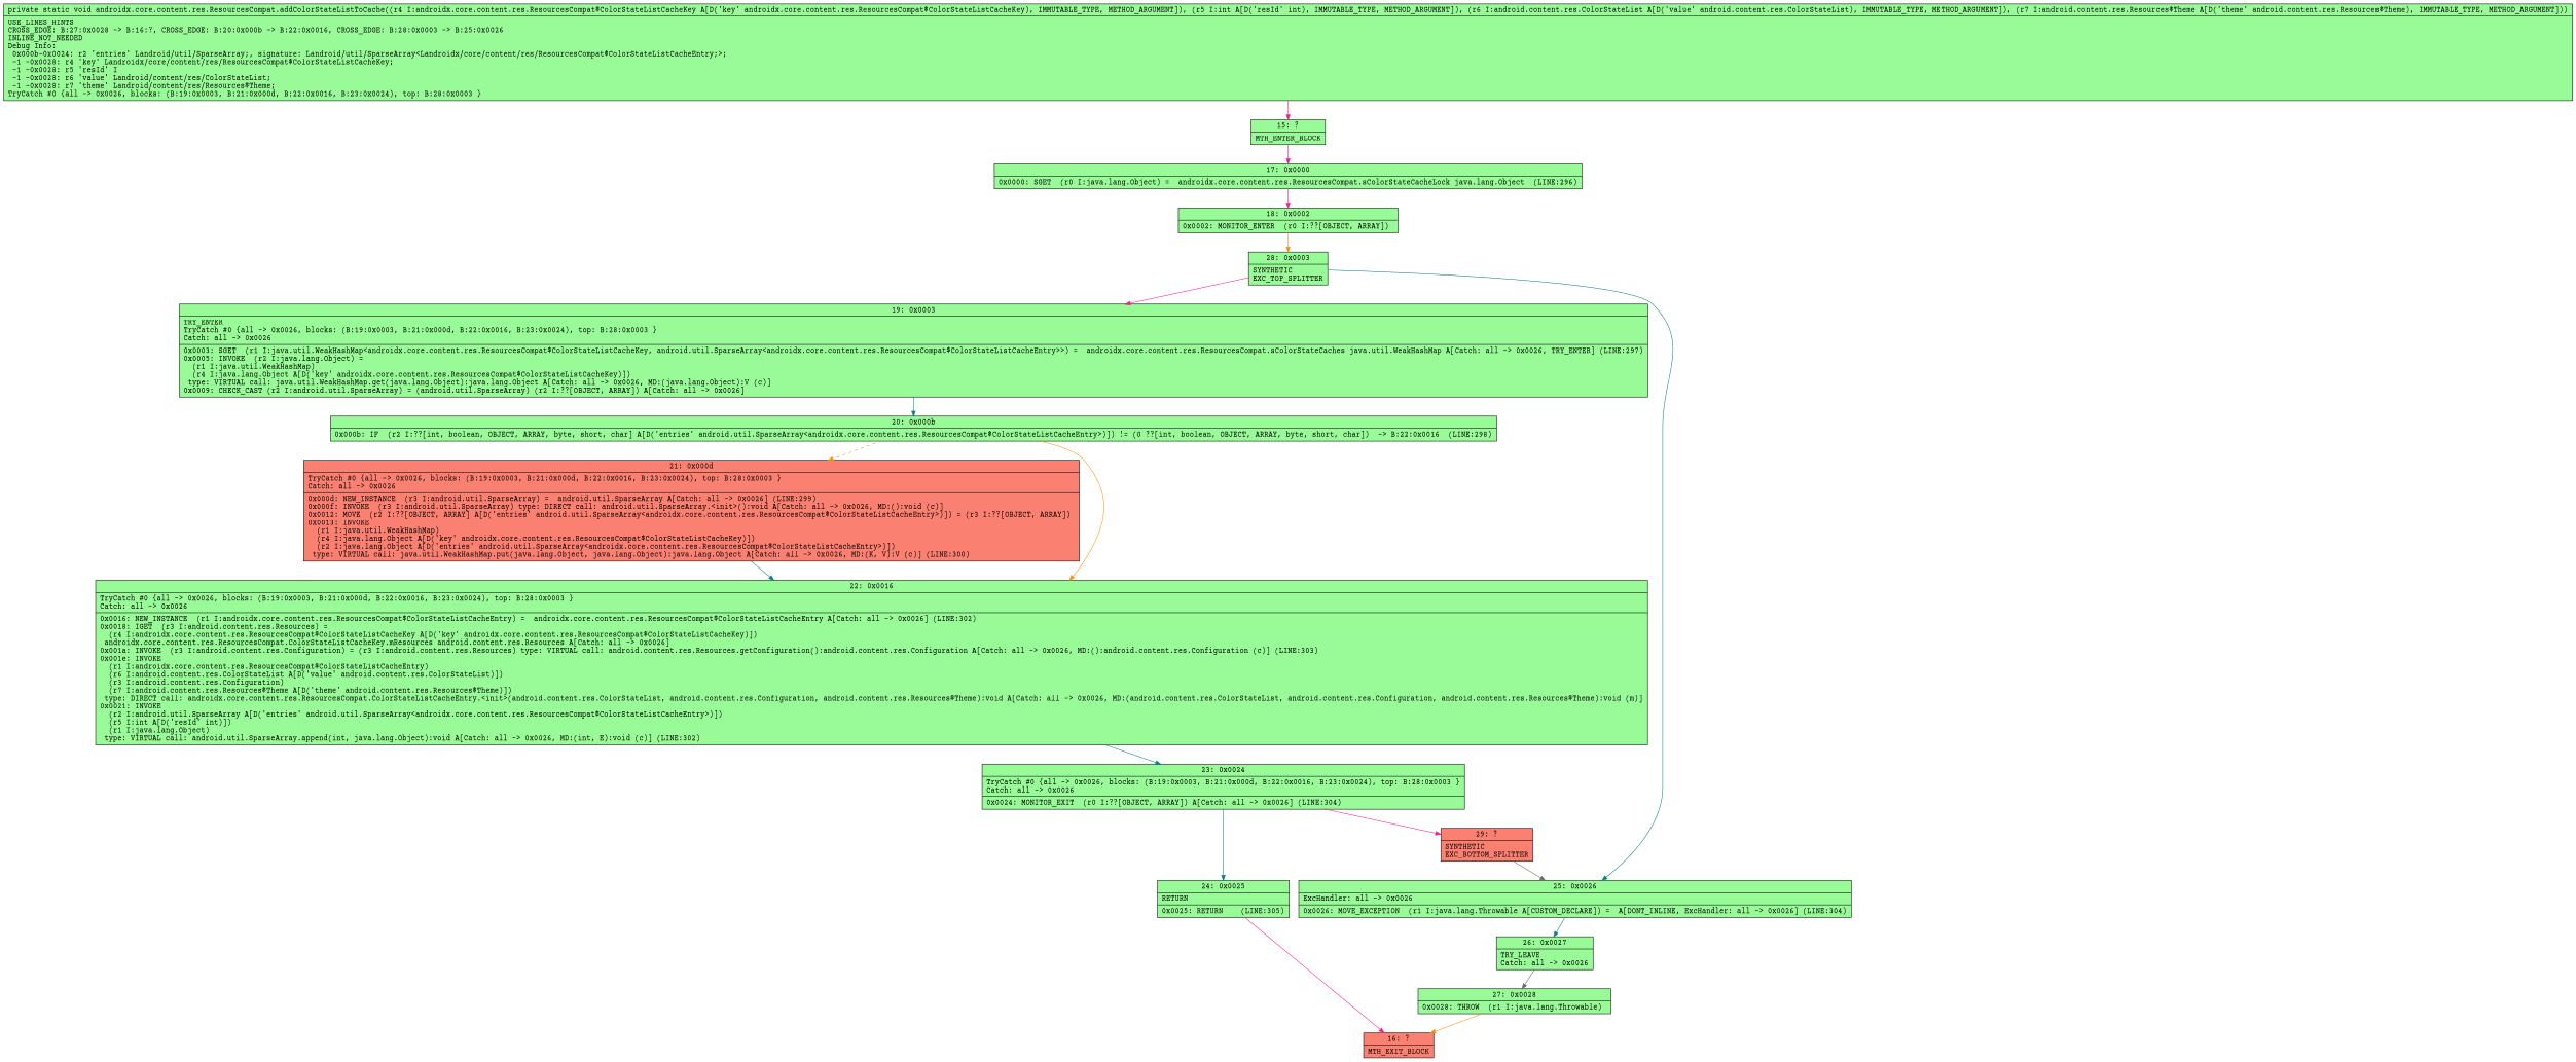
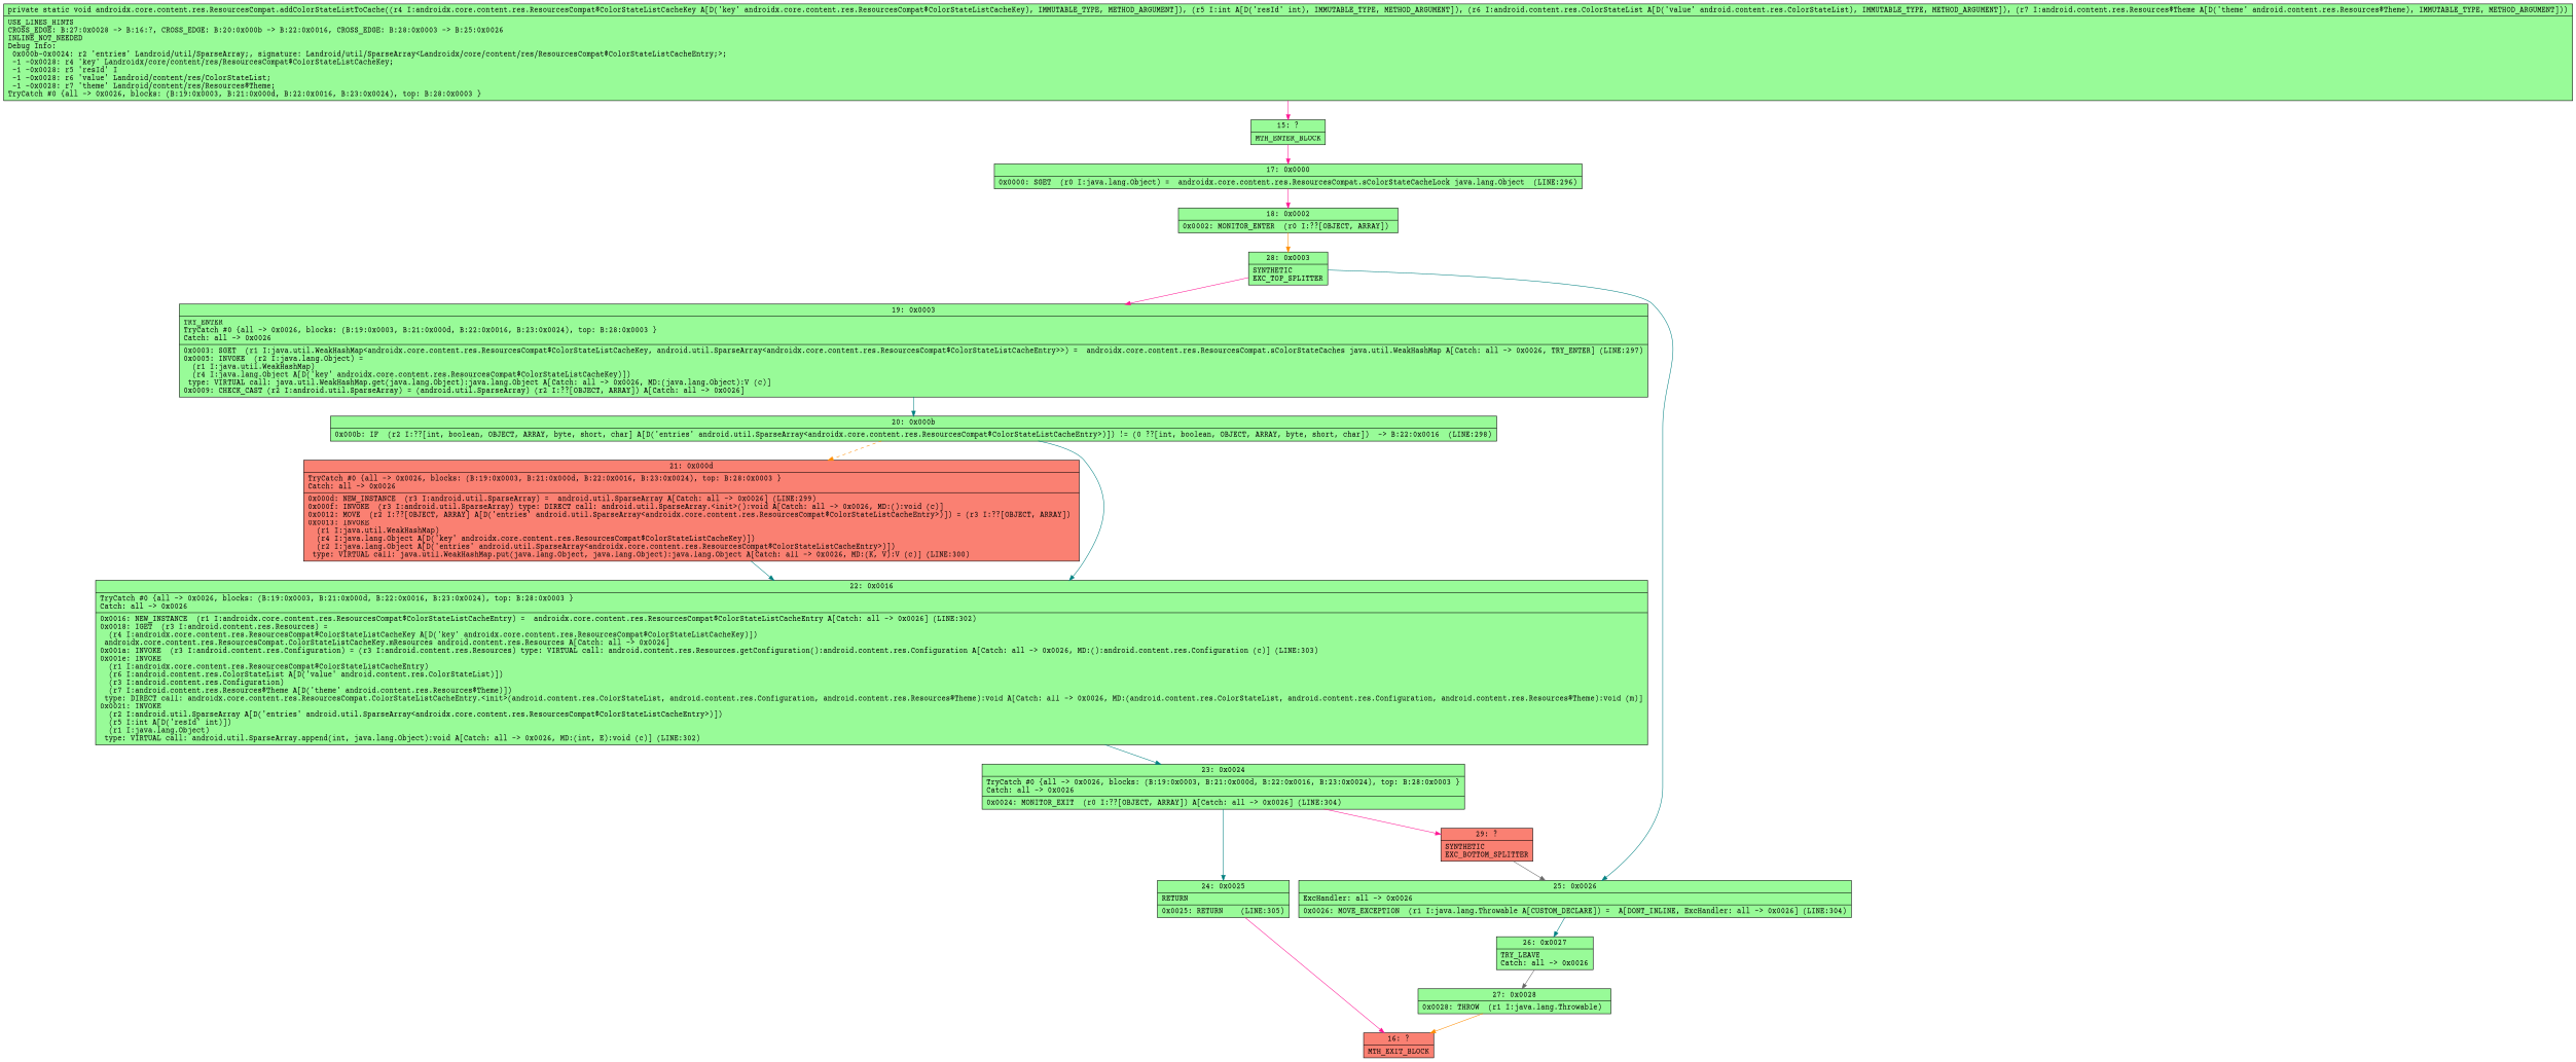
  digraph {
    fontname="Courier Prime"
    node [fillcolor=palegreen fontname="Courier Prime" shape=record style=filled]
    edge [color=teal fontname="Courier Prime"]
    n1 [label="{15\:\ ?|MTH_ENTER_BLOCK\l}"]
    n2 [label="{17\:\ 0x0000|0x0000: SGET  (r0 I:java.lang.Object) =  androidx.core.content.res.ResourcesCompat.sColorStateCacheLock java.lang.Object  (LINE:296)\l}"]
    n3 [label="{18\:\ 0x0002|0x0002: MONITOR_ENTER  (r0 I:??[OBJECT, ARRAY]) \l}"]
    n4 [label="{28\:\ 0x0003|SYNTHETIC\lEXC_TOP_SPLITTER\l}"]
    n5 [label="{19\:\ 0x0003|TRY_ENTER\lTryCatch #0 \{all \-\> 0x0026, blocks: (B:19:0x0003, B:21:0x000d, B:22:0x0016, B:23:0x0024), top: B:28:0x0003 \}\lCatch: all \-\> 0x0026\l|0x0003: SGET  (r1 I:java.util.WeakHashMap\<androidx.core.content.res.ResourcesCompat$ColorStateListCacheKey, android.util.SparseArray\<androidx.core.content.res.ResourcesCompat$ColorStateListCacheEntry\>\>) =  androidx.core.content.res.ResourcesCompat.sColorStateCaches java.util.WeakHashMap A[Catch: all \-\> 0x0026, TRY_ENTER] (LINE:297)\l0x0005: INVOKE  (r2 I:java.lang.Object) = \l  (r1 I:java.util.WeakHashMap)\l  (r4 I:java.lang.Object A[D('key' androidx.core.content.res.ResourcesCompat$ColorStateListCacheKey)])\l type: VIRTUAL call: java.util.WeakHashMap.get(java.lang.Object):java.lang.Object A[Catch: all \-\> 0x0026, MD:(java.lang.Object):V (c)]\l0x0009: CHECK_CAST (r2 I:android.util.SparseArray) = (android.util.SparseArray) (r2 I:??[OBJECT, ARRAY]) A[Catch: all \-\> 0x0026]\l}"]
    n6 [label="{25\:\ 0x0026|ExcHandler: all \-\> 0x0026\l|0x0026: MOVE_EXCEPTION  (r1 I:java.lang.Throwable A[CUSTOM_DECLARE]) =  A[DONT_INLINE, ExcHandler: all \-\> 0x0026] (LINE:304)\l}"]
    n7 [label="{20\:\ 0x000b|0x000b: IF  (r2 I:??[int, boolean, OBJECT, ARRAY, byte, short, char] A[D('entries' android.util.SparseArray\<androidx.core.content.res.ResourcesCompat$ColorStateListCacheEntry\>)]) != (0 ??[int, boolean, OBJECT, ARRAY, byte, short, char])  \-\> B:22:0x0016  (LINE:298)\l}"]
    n8 [label="{26\:\ 0x0027|TRY_LEAVE\lCatch: all \-\> 0x0026\l}"]
    n9 [fillcolor=salmon label="{21\:\ 0x000d|TryCatch #0 \{all \-\> 0x0026, blocks: (B:19:0x0003, B:21:0x000d, B:22:0x0016, B:23:0x0024), top: B:28:0x0003 \}\lCatch: all \-\> 0x0026\l|0x000d: NEW_INSTANCE  (r3 I:android.util.SparseArray) =  android.util.SparseArray A[Catch: all \-\> 0x0026] (LINE:299)\l0x000f: INVOKE  (r3 I:android.util.SparseArray) type: DIRECT call: android.util.SparseArray.\<init\>():void A[Catch: all \-\> 0x0026, MD:():void (c)]\l0x0012: MOVE  (r2 I:??[OBJECT, ARRAY] A[D('entries' android.util.SparseArray\<androidx.core.content.res.ResourcesCompat$ColorStateListCacheEntry\>)]) = (r3 I:??[OBJECT, ARRAY]) \l0x0013: INVOKE  \l  (r1 I:java.util.WeakHashMap)\l  (r4 I:java.lang.Object A[D('key' androidx.core.content.res.ResourcesCompat$ColorStateListCacheKey)])\l  (r2 I:java.lang.Object A[D('entries' android.util.SparseArray\<androidx.core.content.res.ResourcesCompat$ColorStateListCacheEntry\>)])\l type: VIRTUAL call: java.util.WeakHashMap.put(java.lang.Object, java.lang.Object):java.lang.Object A[Catch: all \-\> 0x0026, MD:(K, V):V (c)] (LINE:300)\l}"]
    n10 [label="{22\:\ 0x0016|TryCatch #0 \{all \-\> 0x0026, blocks: (B:19:0x0003, B:21:0x000d, B:22:0x0016, B:23:0x0024), top: B:28:0x0003 \}\lCatch: all \-\> 0x0026\l|0x0016: NEW_INSTANCE  (r1 I:androidx.core.content.res.ResourcesCompat$ColorStateListCacheEntry) =  androidx.core.content.res.ResourcesCompat$ColorStateListCacheEntry A[Catch: all \-\> 0x0026] (LINE:302)\l0x0018: IGET  (r3 I:android.content.res.Resources) = \l  (r4 I:androidx.core.content.res.ResourcesCompat$ColorStateListCacheKey A[D('key' androidx.core.content.res.ResourcesCompat$ColorStateListCacheKey)])\l androidx.core.content.res.ResourcesCompat.ColorStateListCacheKey.mResources android.content.res.Resources A[Catch: all \-\> 0x0026]\l0x001a: INVOKE  (r3 I:android.content.res.Configuration) = (r3 I:android.content.res.Resources) type: VIRTUAL call: android.content.res.Resources.getConfiguration():android.content.res.Configuration A[Catch: all \-\> 0x0026, MD:():android.content.res.Configuration (c)] (LINE:303)\l0x001e: INVOKE  \l  (r1 I:androidx.core.content.res.ResourcesCompat$ColorStateListCacheEntry)\l  (r6 I:android.content.res.ColorStateList A[D('value' android.content.res.ColorStateList)])\l  (r3 I:android.content.res.Configuration)\l  (r7 I:android.content.res.Resources$Theme A[D('theme' android.content.res.Resources$Theme)])\l type: DIRECT call: androidx.core.content.res.ResourcesCompat.ColorStateListCacheEntry.\<init\>(android.content.res.ColorStateList, android.content.res.Configuration, android.content.res.Resources$Theme):void A[Catch: all \-\> 0x0026, MD:(android.content.res.ColorStateList, android.content.res.Configuration, android.content.res.Resources$Theme):void (m)]\l0x0021: INVOKE  \l  (r2 I:android.util.SparseArray A[D('entries' android.util.SparseArray\<androidx.core.content.res.ResourcesCompat$ColorStateListCacheEntry\>)])\l  (r5 I:int A[D('resId' int)])\l  (r1 I:java.lang.Object)\l type: VIRTUAL call: android.util.SparseArray.append(int, java.lang.Object):void A[Catch: all \-\> 0x0026, MD:(int, E):void (c)] (LINE:302)\l}"]
    n11 [label="{23\:\ 0x0024|TryCatch #0 \{all \-\> 0x0026, blocks: (B:19:0x0003, B:21:0x000d, B:22:0x0016, B:23:0x0024), top: B:28:0x0003 \}\lCatch: all \-\> 0x0026\l|0x0024: MONITOR_EXIT  (r0 I:??[OBJECT, ARRAY]) A[Catch: all \-\> 0x0026] (LINE:304)\l}"]
    n12 [label="{24\:\ 0x0025|RETURN\l|0x0025: RETURN    (LINE:305)\l}"]
    n13 [fillcolor=salmon label="{29\:\ ?|SYNTHETIC\lEXC_BOTTOM_SPLITTER\l}"]
    n14 [fillcolor=salmon label="{16\:\ ?|MTH_EXIT_BLOCK\l}"]
    n15 [label="{27\:\ 0x0028|0x0028: THROW  (r1 I:java.lang.Throwable) \l}"]
    n16 [label="{private static void androidx.core.content.res.ResourcesCompat.addColorStateListToCache((r4 I:androidx.core.content.res.ResourcesCompat$ColorStateListCacheKey A[D('key' androidx.core.content.res.ResourcesCompat$ColorStateListCacheKey), IMMUTABLE_TYPE, METHOD_ARGUMENT]), (r5 I:int A[D('resId' int), IMMUTABLE_TYPE, METHOD_ARGUMENT]), (r6 I:android.content.res.ColorStateList A[D('value' android.content.res.ColorStateList), IMMUTABLE_TYPE, METHOD_ARGUMENT]), (r7 I:android.content.res.Resources$Theme A[D('theme' android.content.res.Resources$Theme), IMMUTABLE_TYPE, METHOD_ARGUMENT]))  | USE_LINES_HINTS\lCROSS_EDGE: B:27:0x0028 \-\> B:16:?, CROSS_EDGE: B:20:0x000b \-\> B:22:0x0016, CROSS_EDGE: B:28:0x0003 \-\> B:25:0x0026\lINLINE_NOT_NEEDED\lDebug Info:\l  0x000b\-0x0024: r2 'entries' Landroid\/util\/SparseArray;, signature: Landroid\/util\/SparseArray\<Landroidx\/core\/content\/res\/ResourcesCompat$ColorStateListCacheEntry;\>;\l  \-1 \-0x0028: r4 'key' Landroidx\/core\/content\/res\/ResourcesCompat$ColorStateListCacheKey;\l  \-1 \-0x0028: r5 'resId' I\l  \-1 \-0x0028: r6 'value' Landroid\/content\/res\/ColorStateList;\l  \-1 \-0x0028: r7 'theme' Landroid\/content\/res\/Resources$Theme;\lTryCatch #0 \{all \-\> 0x0026, blocks: (B:19:0x0003, B:21:0x000d, B:22:0x0016, B:23:0x0024), top: B:28:0x0003 \}\l}"]
    n1 -> n2 [color=deeppink]
    n2 -> n3 [color=deeppink]
    n3 -> n4 [color=darkorange]
    n4 -> n5 [color=deeppink]
    n4 -> n6
    n5 -> n7
    n6 -> n8
    n7 -> n9 [color=darkorange style=dashed]
-   n7 -> n10 [color=darkorange]
+   n7 -> n10
    n8 -> n15 [color=gray40]
    n9 -> n10
    n10 -> n11
    n11 -> n12
    n11 -> n13 [color=deeppink]
    n12 -> n14 [color=deeppink]
    n13 -> n6 [color=gray40]
    n15 -> n14 [color=darkorange]
    n16 -> n1 [color=deeppink]
  }
